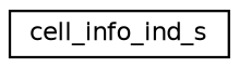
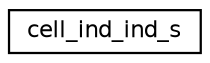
  digraph {
    rankdir=LR
-   n1 [color=black fillcolor=white fontname=Helvetica fontsize=10 height=0.2 label=cell_info_ind_s shape=record style=filled width=0.4]
+   n1 [color=black fillcolor=white fontname=Helvetica fontsize=10 height=0.2 label=cell_ind_ind_s shape=record style=filled width=0.4]
  }
